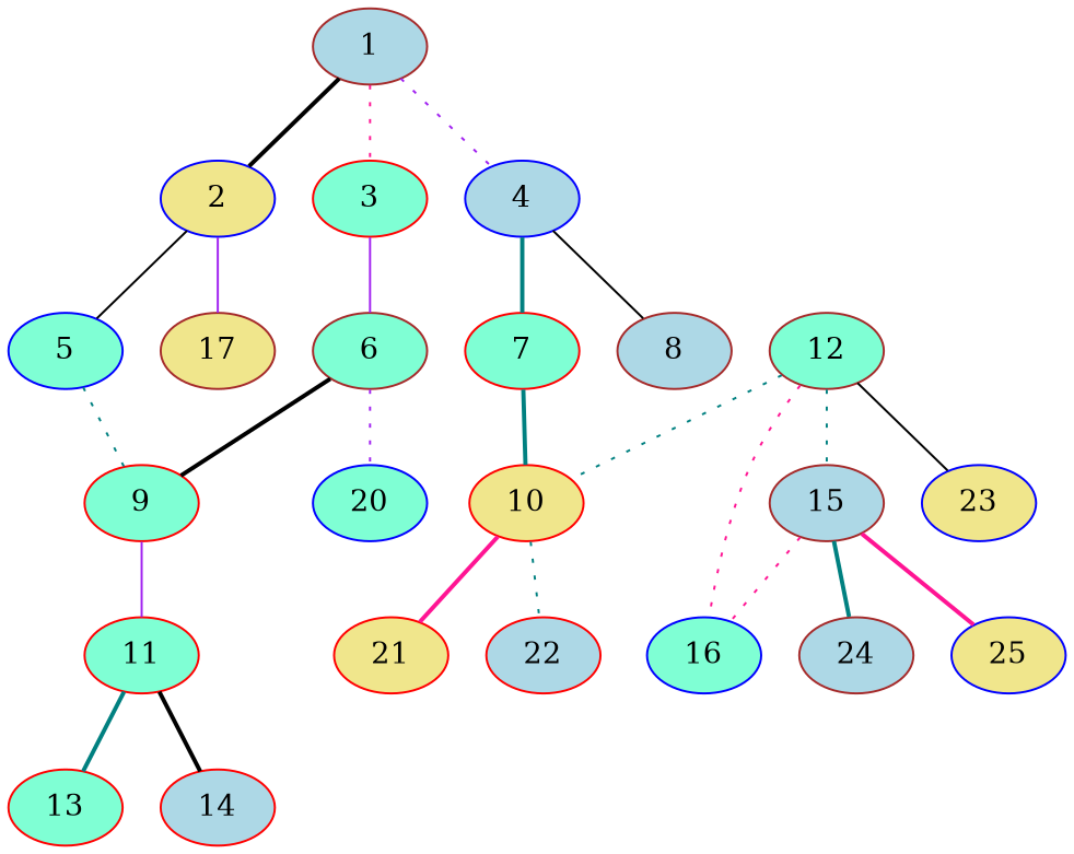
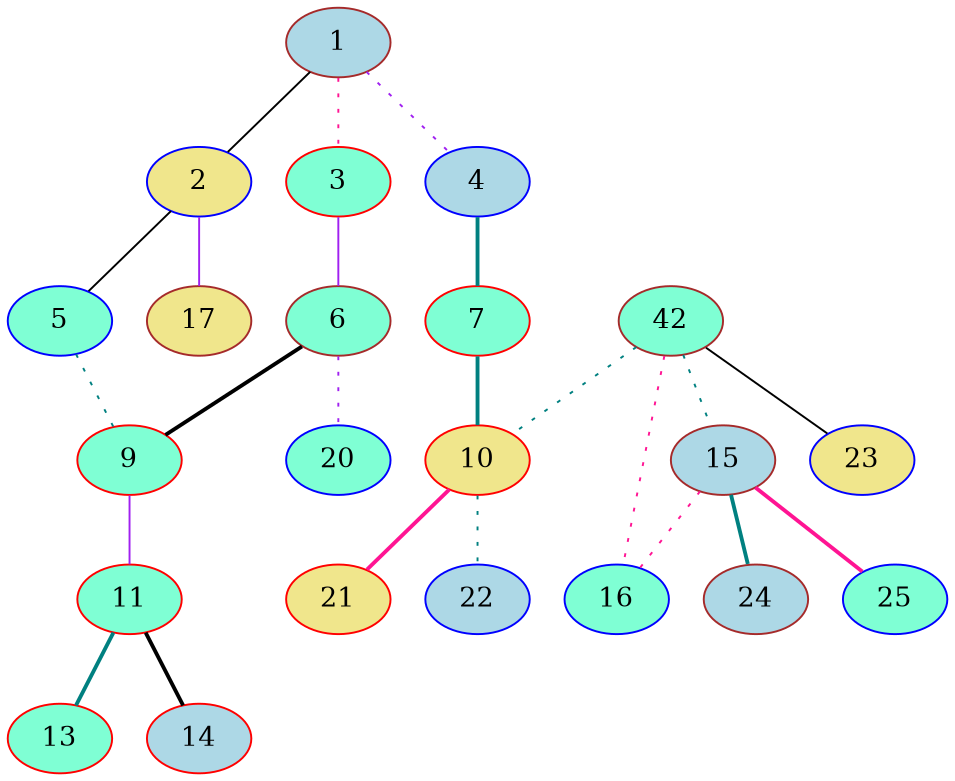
  graph {
    node [chem=C color=red fillcolor=aquamarine style=filled]
    edge [color=teal style=dotted valence=1]
    1 [color=brown fillcolor=lightblue]
    2 [color=blue fillcolor=khaki]
    3
    4 [color=blue fillcolor=lightblue]
    5 [color=blue]
    17 [chem=H color=brown fillcolor=khaki]
    6 [color=brown]
    7 [chem=O]
-   8 [chem=O color=brown fillcolor=lightblue]
    9
    20 [chem=H color=blue]
    10 [fillcolor=khaki]
    11 [chem=N]
    21 [chem=H fillcolor=khaki]
-   22 [chem=H fillcolor=lightblue]
+   22 [chem=H color=blue fillcolor=lightblue]
    13 [chem=O]
    14 [chem=O fillcolor=lightblue]
-   12 [color=brown]
+   12 [color=brown label=42]
    15 [color=brown fillcolor=lightblue]
    16 [chem=O color=blue]
    23 [chem=H color=blue fillcolor=khaki]
    24 [chem=H color=brown fillcolor=lightblue]
-   25 [chem=H color=blue fillcolor=khaki]
-   1 -- 2 [color=black style=bold valence=2]
+   25 [chem=H color=blue]
+   1 -- 2 [color=black style=solid valence=2]
    1 -- 3 [color=deeppink]
    1 -- 4 [color=purple]
    2 -- 5 [color=black style=solid]
    2 -- 17 [color=purple style=solid]
    3 -- 6 [color=purple style=solid valence=2]
    4 -- 7 [style=bold]
-   4 -- 8 [color=black style=solid valence=2]
    5 -- 9 [valence=2]
    6 -- 9 [color=black style=bold]
    6 -- 20 [color=purple]
    7 -- 10 [style=bold]
    9 -- 11 [color=purple style=solid]
    10 -- 21 [color=deeppink style=bold]
    10 -- 22
    11 -- 13 [style=bold valence=2]
    11 -- 14 [color=black style=bold]
    12 -- 10
    12 -- 15
    12 -- 16 [color=deeppink]
    12 -- 23 [color=black style=solid]
    15 -- 16 [color=deeppink]
    15 -- 24 [style=bold]
    15 -- 25 [color=deeppink style=bold]
  }
